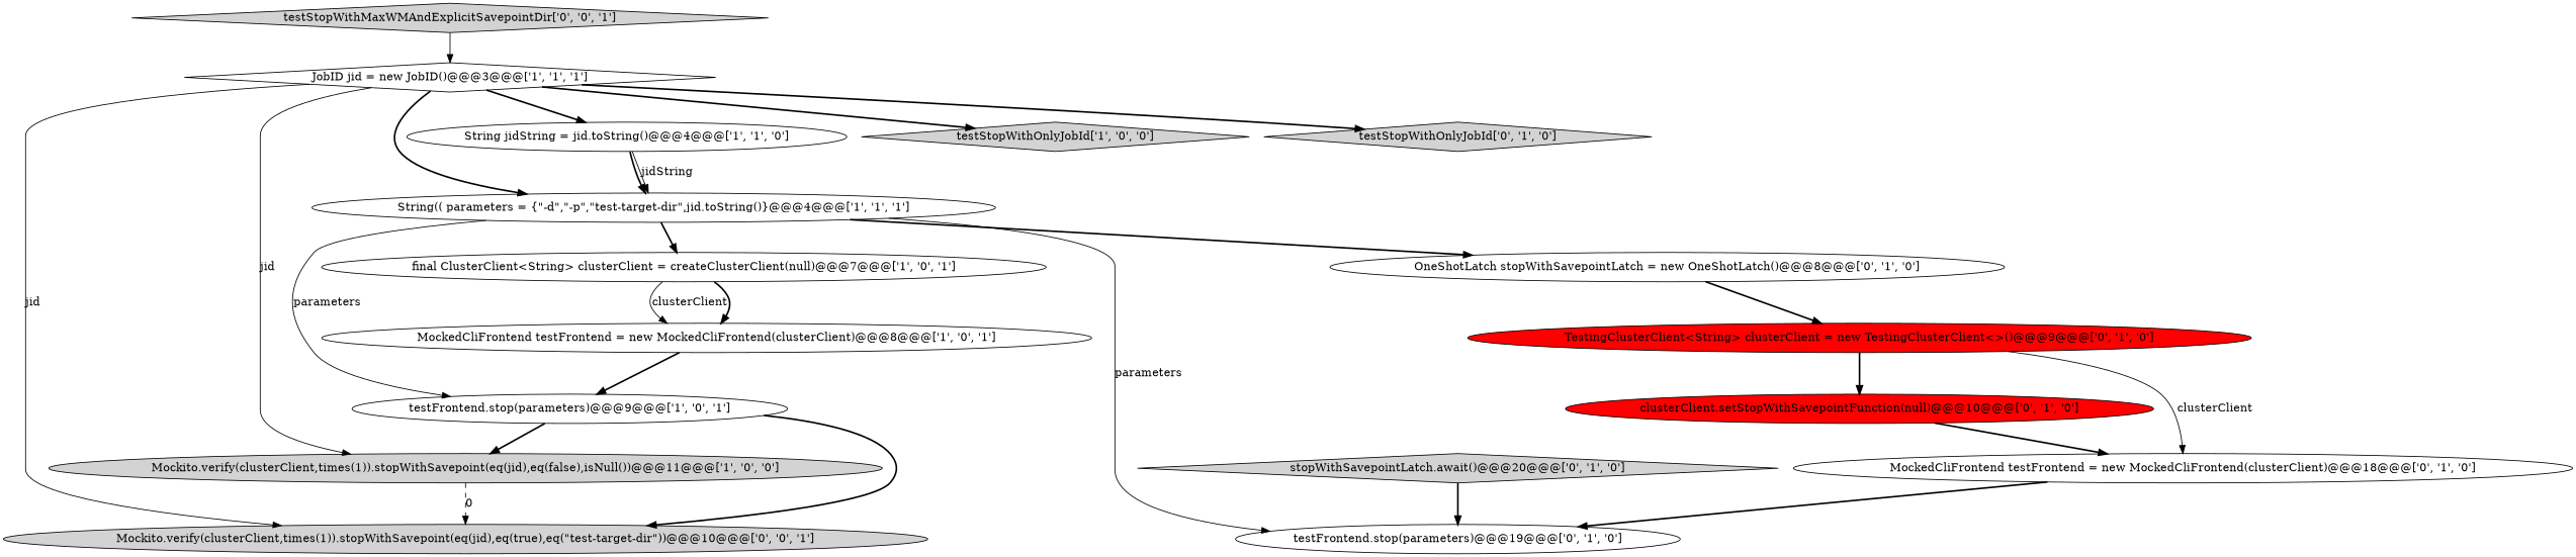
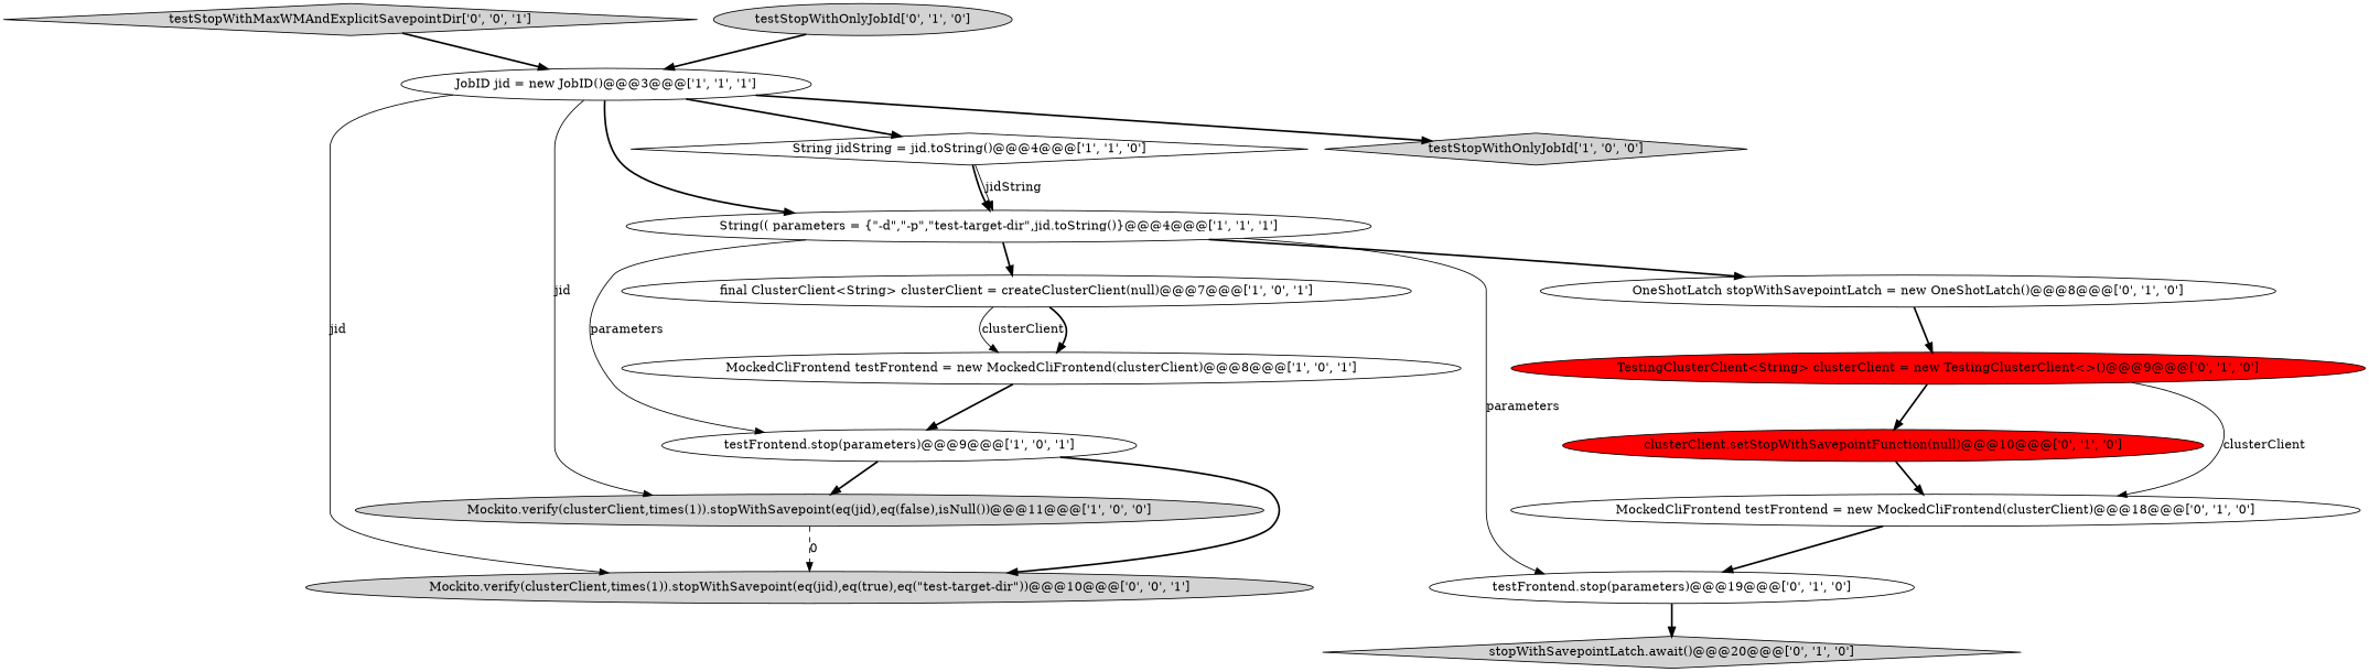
  digraph {
    node [fillcolor=white shape=ellipse style=filled]
    edge [style=bold]
-   n1 [label="JobID jid = new JobID()@@@3@@@['1', '1', '1']" shape=diamond]
+   n1 [label="JobID jid = new JobID()@@@3@@@['1', '1', '1']"]
    n2 [fillcolor=lightgray label="Mockito.verify(clusterClient,times(1)).stopWithSavepoint(eq(jid),eq(true),eq(\"test-target-dir\"))@@@10@@@['0', '0', '1']"]
    n3 [label="String(( parameters = {\"-d\",\"-p\",\"test-target-dir\",jid.toString()}@@@4@@@['1', '1', '1']"]
    n4 [fillcolor=lightgray label="Mockito.verify(clusterClient,times(1)).stopWithSavepoint(eq(jid),eq(false),isNull())@@@11@@@['1', '0', '0']"]
-   n5 [label="String jidString = jid.toString()@@@4@@@['1', '1', '0']"]
+   n5 [label="String jidString = jid.toString()@@@4@@@['1', '1', '0']" shape=diamond]
    n6 [fillcolor=lightgray label="testStopWithOnlyJobId['1', '0', '0']" shape=diamond]
    n7 [label="testFrontend.stop(parameters)@@@19@@@['0', '1', '0']"]
    n8 [label="testFrontend.stop(parameters)@@@9@@@['1', '0', '1']"]
    n9 [label="final ClusterClient<String> clusterClient = createClusterClient(null)@@@7@@@['1', '0', '1']"]
    n10 [label="OneShotLatch stopWithSavepointLatch = new OneShotLatch()@@@8@@@['0', '1', '0']"]
    n11 [fillcolor=lightgray label="stopWithSavepointLatch.await()@@@20@@@['0', '1', '0']" shape=diamond]
    n12 [fillcolor=red label="clusterClient.setStopWithSavepointFunction(null)@@@10@@@['0', '1', '0']"]
    n13 [label="MockedCliFrontend testFrontend = new MockedCliFrontend(clusterClient)@@@18@@@['0', '1', '0']"]
    n14 [fillcolor=red label="TestingClusterClient<String> clusterClient = new TestingClusterClient<>()@@@9@@@['0', '1', '0']"]
    n15 [label="MockedCliFrontend testFrontend = new MockedCliFrontend(clusterClient)@@@8@@@['1', '0', '1']"]
    n16 [fillcolor=lightgray label="testStopWithMaxWMAndExplicitSavepointDir['0', '0', '1']" shape=diamond]
-   n17 [fillcolor=lightgray label="testStopWithOnlyJobId['0', '1', '0']" shape=diamond]
+   n17 [fillcolor=lightgray label="testStopWithOnlyJobId['0', '1', '0']"]
    n1 -> n2 [label=jid style=solid]
    n1 -> n3
    n1 -> n4 [label=jid style=solid]
    n1 -> n5
    n1 -> n6
    n3 -> n7 [label=parameters style=solid]
    n3 -> n8 [label=parameters style=solid]
    n3 -> n9
    n3 -> n10
    n4 -> n2 [label=0 style=dashed]
    n5 -> n3
    n5 -> n3 [label=jidString style=solid]
-   n11 -> n7
+   n7 -> n11
    n8 -> n2
    n8 -> n4
    n9 -> n15 [label=clusterClient style=solid]
    n9 -> n15
    n10 -> n14
    n12 -> n13
    n13 -> n7
    n14 -> n12
    n14 -> n13 [label=clusterClient style=solid]
    n15 -> n8
-   n16 -> n1 [style=solid]
-   n1 -> n17
+   n16 -> n1
+   n17 -> n1
  }
